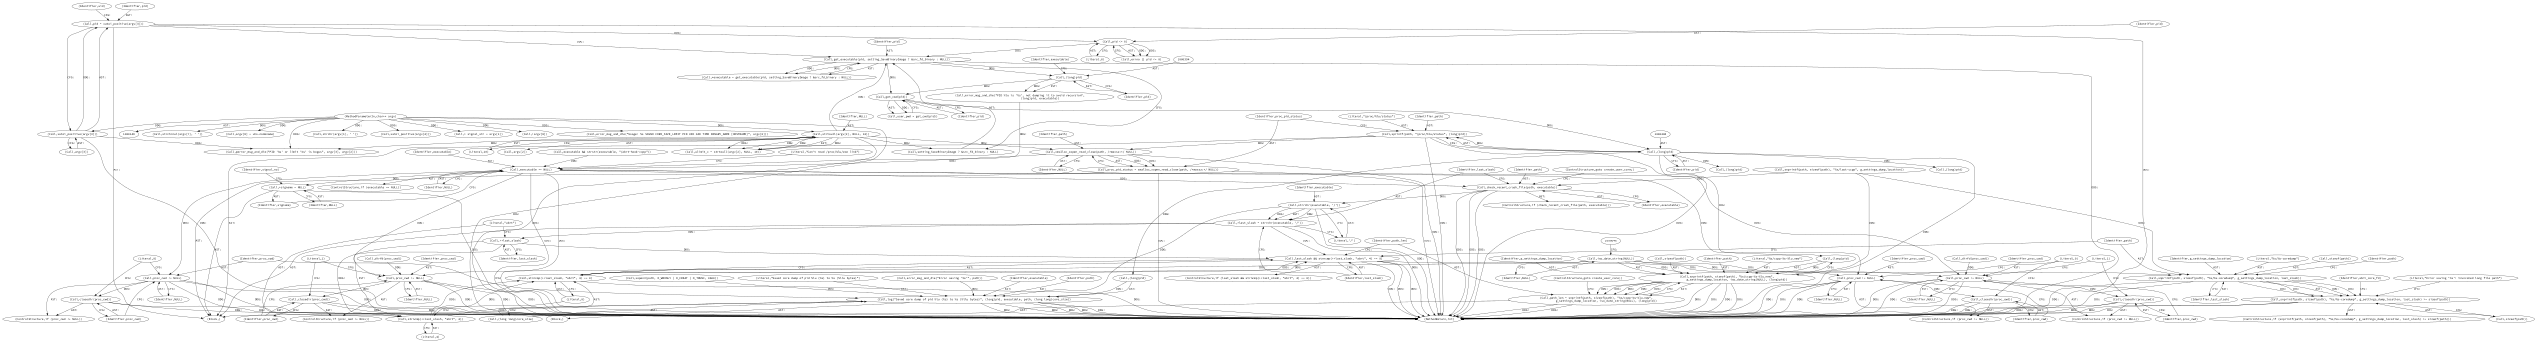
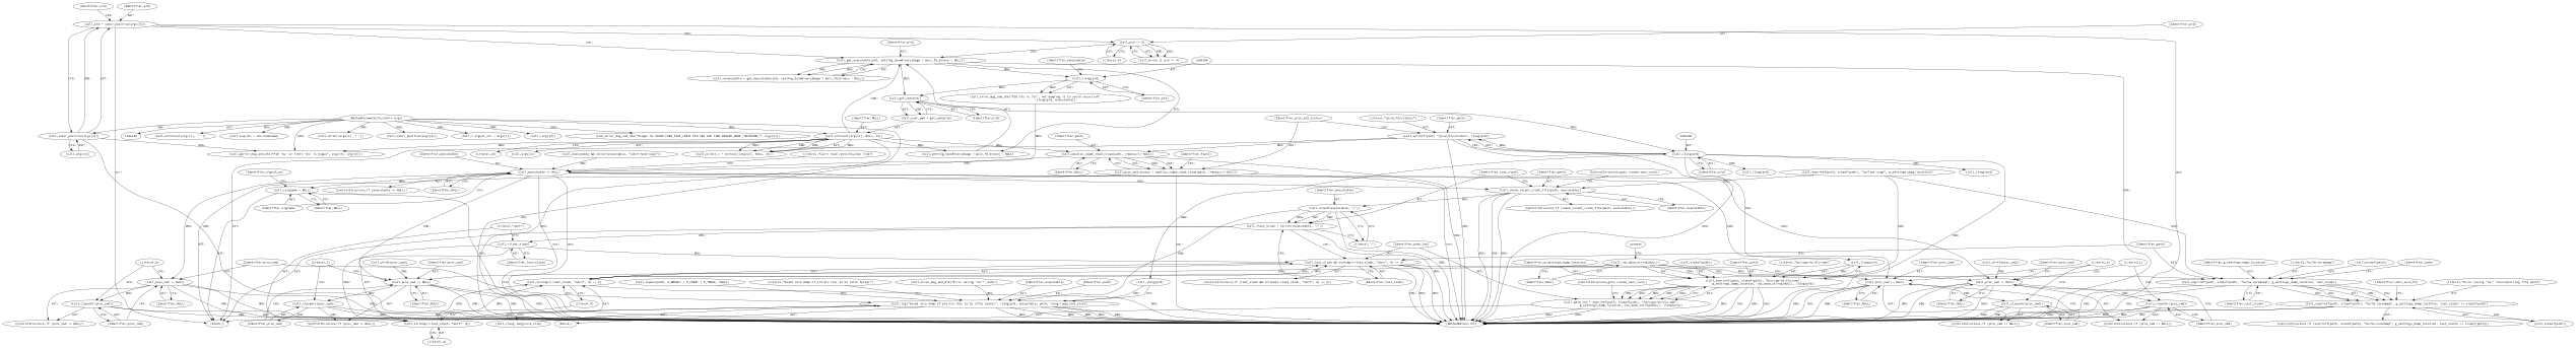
  digraph {
    fontname="Source Code Pro"
    node [fontname="Source Code Pro"]
    edge [fontname="Source Code Pro"]
    n1 [label="(Call,sprintf(path, \"/proc/%lu/status\", (long)pid))"]
    n2 [label="(Call,(long)pid)"]
    n3 [label="(Call,xmalloc_xopen_read_close(path, /*maxsz:*/ NULL))"]
    n4 [label="(Block,)"]
    n5 [label="(MethodReturn,int)"]
    n6 [label="(Call,(long)pid)"]
    n7 [label="(Call,(long)pid)"]
    n8 [label="(Call,(long)pid)"]
    n9 [label="(Identifier,pid)"]
    n10 [label="(Call,(long)pid)"]
    n11 [label="(Call,proc_pid_status = xmalloc_xopen_read_close(path, /*maxsz:*/ NULL))"]
    n12 [label="(Call,executable == NULL)"]
    n13 [label="(Identifier,NULL)"]
    n14 [label="(Call,snprintf(path, sizeof(path), \"%s/ccpp-%s-%lu.new\",\n            g_settings_dump_location, iso_date_string(NULL), (long)pid))"]
    n15 [label="(Call,log(\"Saved core dump of pid %lu (%s) to %s (%llu bytes)\", (long)pid, executable, path, (long long)core_size))"]
    n16 [label="(Call,get_cwd(pid))"]
    n17 [label="(Identifier,pid)"]
    n18 [label="(Call,user_pwd = get_cwd(pid))"]
    n19 [label="(Call,get_executable(pid, setting_SaveBinaryImage ? &src_fd_binary : NULL))"]
    n20 [label="(Call,(long)pid)"]
    n21 [label="(Call,*executable = get_executable(pid, setting_SaveBinaryImage ? &src_fd_binary : NULL))"]
    n22 [label="(Call,setting_SaveBinaryImage ? &src_fd_binary : NULL)"]
    n23 [label="(Identifier,pid)"]
    n24 [label="(Call,error_msg_and_die(\"PID %lu is '%s', not dumping it to avoid recursion\",\n                        (long)pid, executable))"]
    n25 [label="(Call,pid = xatoi_positive(argv[3]))"]
    n26 [label="(Call,xatoi_positive(argv[3]))"]
    n27 [label="(Call,pid <= 0)"]
    n28 [label="(Call,argv[3])"]
    n29 [label="(Call,perror_msg_and_die(\"PID '%s' or limit '%s' is bogus\", argv[3], argv[2]))"]
    n30 [label="(Literal,0)"]
    n31 [label="(Call,errno || pid <= 0)"]
    n32 [label="(MethodParameterIn,char** argv)"]
    n33 [label="(Call,strtoull(argv[2], NULL, 10))"]
    n34 [label="(Call,strchrnul(argv[i], ' '))"]
    n35 [label="(Call,argv[8] = uts.nodename)"]
    n36 [label="(Call,strchr(argv[1], ' '))"]
    n37 [label="(Call,xatoi_positive(argv[4]))"]
    n38 [label="(Call,* signal_str = argv[1])"]
    n39 [label="(Call,!argv[8])"]
    n40 [label="(Call,error_msg_and_die(\"Usage: %s SIGNO CORE_SIZE_LIMIT PID UID GID TIME BINARY_NAME [HOSTNAME]\", argv[0]))"]
    1000149
    n42 [label="(Call,ulimit_c = strtoull(argv[2], NULL, 10))"]
    n43 [label="(Literal,10)"]
    n44 [label="(Call,argv[2])"]
    n45 [label="(Call,*signame = NULL)"]
    n46 [label="(Call,check_recent_crash_file(path, executable))"]
    n47 [label="(Call,proc_cwd != NULL)"]
    n48 [label="(Call,proc_cwd != NULL)"]
    n49 [label="(Call,proc_cwd != NULL)"]
    n50 [label="(Call,proc_cwd != NULL)"]
    n51 [label="(ControlStructure,if (executable == NULL))"]
    n52 [label="(Identifier,NULL)"]
    n53 [label="(Identifier,NULL)"]
-   n54 [label="(Call,strrchr(executable, '/'))"]
+   n54 [label="(Call,sizeof(executable, '/'))"]
    n55 [label="(Identifier,executable)"]
    n56 [label="(ControlStructure,if (check_recent_crash_file(path, executable)))"]
    n57 [label="(Call,closedir(proc_cwd))"]
    n58 [label="(Identifier,NULL)"]
    n59 [label="(ControlStructure,if (proc_cwd != NULL))"]
    n60 [label="(Call,iso_date_string(NULL))"]
    n61 [label="(Identifier,NULL)"]
    n62 [label="(Call,closedir(proc_cwd))"]
    n63 [label="(ControlStructure,if (proc_cwd != NULL))"]
    n64 [label="(Identifier,NULL)"]
    n65 [label="(Call,closedir(proc_cwd))"]
    n66 [label="(Identifier,NULL)"]
    n67 [label="(ControlStructure,if (proc_cwd != NULL))"]
    n68 [label="(Call,closedir(proc_cwd))"]
    n69 [label="(ControlStructure,if (proc_cwd != NULL))"]
    n70 [label="(Identifier,NULL)"]
    n71 [label="(Call,*last_slash = strrchr(executable, '/'))"]
    n72 [label="(Literal,'/')"]
    n73 [label="(Call,last_slash && strncmp(++last_slash, \"abrt\", 4) == 0)"]
    n74 [label="(Call,++last_slash)"]
    n75 [label="(Call,(long long)core_size)"]
    n76 [label="(Block,)"]
    n77 [label="(Call,snprintf(path, sizeof(path), \"%s/%s-coredump\", g_settings_dump_location, last_slash))"]
    n78 [label="(Call,strncmp(++last_slash, \"abrt\", 4) == 0)"]
    n79 [label="(ControlStructure,if (last_slash && strncmp(++last_slash, \"abrt\", 4) == 0))"]
    n80 [label="(Identifier,last_slash)"]
    n81 [label="(Call,strncmp(++last_slash, \"abrt\", 4))"]
    n82 [label="(Identifier,last_slash)"]
    n83 [label="(Call,snprintf(path, sizeof(path), \"%s/%s-coredump\", g_settings_dump_location, last_slash) >= sizeof(path))"]
    n84 [label="(Identifier,last_slash)"]
    n85 [label="(Literal,0)"]
    n86 [label="(ControlStructure,if (snprintf(path, sizeof(path), \"%s/%s-coredump\", g_settings_dump_location, last_slash) >= sizeof(path)))"]
    n87 [label="(Call,sizeof(path))"]
    n88 [label="(Literal,4)"]
    n89 [label="(Identifier,proc_cwd)"]
    n90 [label="(Call,path_len = snprintf(path, sizeof(path), \"%s/ccpp-%s-%lu.new\",\n            g_settings_dump_location, iso_date_string(NULL), (long)pid))"]
    n91 [label="(Identifier,proc_cwd)"]
    n92 [label="(Identifier,proc_cwd)"]
    n93 [label="(Identifier,proc_cwd)"]
    n94 [label="(Identifier,g_settings_dump_location)"]
    n95 [label="(Identifier,uid)"]
    n96 [label="(Call,sizeof(path))"]
    n97 [label="(Identifier,executable)"]
    n98 [label="(Identifier,NULL)"]
    n99 [label="(Identifier,proc_cwd)"]
    n100 [label="(Call,dirfd(proc_cwd))"]
    n101 [label="(Identifier,pid)"]
    n102 [label="(Identifier,path)"]
    n103 [label="(Literal,\"/proc/%lu/status\")"]
    n104 [label="(Identifier,executable)"]
    n105 [label="(Identifier,executable)"]
    n106 [label="(Call,snprintf(path, sizeof(path), \"%s/last-ccpp\", g_settings_dump_location))"]
    n107 [label="(Identifier,path)"]
    n108 [label="(Identifier,path_len)"]
    n109 [label="(Identifier,path)"]
    n110 [label="(Literal,\"%s/%s-coredump\")"]
    n111 [label="(Call,sizeof(path))"]
    n112 [label="(Identifier,last_slash)"]
    n113 [label="(Identifier,proc_cwd)"]
    n114 [label="(Identifier,path)"]
    n115 [label="(Call,dirfd(proc_cwd))"]
    n116 [label="(Identifier,pid)"]
    n117 [label="(ControlStructure,goto create_user_core;)"]
    n118 [label="(Literal,1)"]
    n119 [label="(Identifier,executable)"]
    n120 [label="(Identifier,proc_pid_status)"]
    n121 [label="(Identifier,abrt_core_fd)"]
    n122 [label="(Identifier,signame)"]
    n123 [label="(Literal,0)"]
    n124 [label="(Identifier,path)"]
    n125 [label="(Call,executable && strstr(executable, \"/abrt-hook-ccpp\"))"]
    n126 [label="(Identifier,pid)"]
    n127 [label="(Identifier,proc_cwd)"]
    n128 [label="(Literal,\"%s/ccpp-%s-%lu.new\")"]
    n129 [label="(Identifier,path)"]
    n130 [label="(Literal,0)"]
    n131 [label="(Identifier,signal_no)"]
    n132 [label="(Call,xopen3(path, O_WRONLY | O_CREAT | O_TRUNC, 0600))"]
    n133 [label="(Literal,\"Can't read /proc/%lu/exe link\")"]
    n134 [label="(Literal,\"Error saving '%s': truncated long file path\")"]
    n135 [label="(Identifier,path)"]
    n136 [label="(Identifier,proc_cwd)"]
    n137 [label="(Literal,\"Saved core dump of pid %lu (%s) to %s (%llu bytes)\")"]
    n138 [label="(Call,error_msg_and_die(\"Error saving '%s'\", path))"]
+   n139 [label="(Identifier,fsuid)"]
    n140 [label="(Literal,1)"]
    n141 [label="(Literal,\"abrt\")"]
    n142 [label="(Identifier,g_settings_dump_location)"]
    n143 [label="(ControlStructure,goto create_user_core;)"]
    1000408
    1000394
    1000646
    n1 -> n2 [label="CFG: "]
    n1 -> n3 [label="DDG: "]
    n1 -> n4 [label="AST: "]
    n1 -> n5 [label="DDG: "]
    n1 -> n5 [label="DDG: "]
    n2 -> n1 [label="AST: "]
    n2 -> n1 [label="DDG: "]
    n2 -> n5 [label="DDG: "]
    n2 -> n6 [label="DDG: "]
    n2 -> n7 [label="DDG: "]
    n2 -> n8 [label="DDG: "]
    n2 -> n9 [label="CFG: "]
    n2 -> n10 [label="DDG: "]
    n3 -> n5 [label="DDG: "]
    n3 -> n11 [label="AST: "]
    n3 -> n11 [label="DDG: "]
    n3 -> n11 [label="DDG: "]
    n3 -> n12 [label="DDG: "]
    n3 -> n13 [label="CFG: "]
    n7 -> n14 [label="AST: "]
    n7 -> n14 [label="DDG: "]
    n8 -> n15 [label="AST: "]
    n8 -> n15 [label="DDG: "]
    n9 -> n2 [label="AST: "]
    n11 -> n3 [label="CFG: "]
    n11 -> n4 [label="AST: "]
    n11 -> n5 [label="DDG: "]
    n11 -> n5 [label="DDG: "]
    n12 -> n5 [label="DDG: "]
    n12 -> n5 [label="DDG: "]
    n12 -> n45 [label="DDG: "]
    n12 -> n46 [label="DDG: "]
    n12 -> n47 [label="DDG: "]
    n12 -> n48 [label="DDG: "]
    n12 -> n49 [label="DDG: "]
    n12 -> n50 [label="DDG: "]
    n12 -> n51 [label="AST: "]
    n12 -> n52 [label="CFG: "]
    n13 -> n3 [label="AST: "]
    n14 -> n5 [label="DDG: "]
    n14 -> n5 [label="DDG: "]
    n14 -> n5 [label="DDG: "]
    n14 -> n5 [label="DDG: "]
    n14 -> n7 [label="CFG: "]
    n14 -> n90 [label="AST: "]
    n14 -> n90 [label="DDG: "]
    n14 -> n90 [label="DDG: "]
    n14 -> n90 [label="DDG: "]
    n14 -> n90 [label="DDG: "]
    n14 -> n90 [label="DDG: "]
    n15 -> n5 [label="DDG: "]
    n15 -> n5 [label="DDG: "]
    n15 -> n5 [label="DDG: "]
    n15 -> n5 [label="DDG: "]
    n15 -> n5 [label="DDG: "]
    n15 -> n75 [label="CFG: "]
    n15 -> n76 [label="AST: "]
    n16 -> n2 [label="DDG: "]
    n16 -> n17 [label="CFG: "]
    n16 -> n18 [label="AST: "]
    n16 -> n18 [label="DDG: "]
    n17 -> n16 [label="AST: "]
    n18 -> n16 [label="CFG: "]
    n19 -> n5 [label="DDG: "]
    n19 -> n16 [label="DDG: "]
    n19 -> n20 [label="DDG: "]
    n19 -> n21 [label="AST: "]
    n19 -> n21 [label="DDG: "]
    n19 -> n21 [label="DDG: "]
    n19 -> n22 [label="CFG: "]
    n20 -> n16 [label="DDG: "]
    n20 -> n23 [label="CFG: "]
    n20 -> n24 [label="AST: "]
    n20 -> n24 [label="DDG: "]
    n21 -> n19 [label="CFG: "]
    n22 -> n19 [label="AST: "]
    n23 -> n20 [label="AST: "]
    n24 -> n12 [label="DDG: "]
    n25 -> n4 [label="AST: "]
    n25 -> n5 [label="DDG: "]
    n25 -> n19 [label="DDG: "]
    n25 -> n26 [label="CFG: "]
    n25 -> n27 [label="DDG: "]
    n26 -> n5 [label="DDG: "]
    n26 -> n25 [label="AST: "]
    n26 -> n25 [label="DDG: "]
    n26 -> n28 [label="CFG: "]
    n26 -> n29 [label="DDG: "]
    n27 -> n19 [label="DDG: "]
    n27 -> n30 [label="CFG: "]
    n27 -> n31 [label="AST: "]
    n27 -> n31 [label="DDG: "]
    n27 -> n31 [label="DDG: "]
    n28 -> n26 [label="AST: "]
    n30 -> n27 [label="AST: "]
    n31 -> n27 [label="CFG: "]
    n32 -> n5 [label="DDG: "]
    n32 -> n26 [label="DDG: "]
    n32 -> n29 [label="DDG: "]
    n32 -> n33 [label="DDG: "]
    n32 -> n34 [label="DDG: "]
    n32 -> n35 [label="DDG: "]
    n32 -> n36 [label="DDG: "]
    n32 -> n37 [label="DDG: "]
    n32 -> n38 [label="DDG: "]
    n32 -> n39 [label="DDG: "]
    n32 -> n40 [label="DDG: "]
    n32 -> 1000149 [label="AST: "]
    n33 -> n3 [label="DDG: "]
    n33 -> n5 [label="DDG: "]
    n33 -> n19 [label="DDG: "]
    n33 -> n22 [label="DDG: "]
    n33 -> n29 [label="DDG: "]
    n33 -> n42 [label="AST: "]
    n33 -> n42 [label="DDG: "]
    n33 -> n42 [label="DDG: "]
    n33 -> n42 [label="DDG: "]
    n33 -> n43 [label="CFG: "]
    n33 -> n44 [label="AST: "]
    n42 -> n33 [label="DDG: "]
-   n43 -> n33 [label="AST: "]
+   n18 -> n33 [label="AST: "]
    n45 -> n4 [label="AST: "]
    n45 -> n5 [label="DDG: "]
    n45 -> n53 [label="CFG: "]
    n46 -> n5 [label="DDG: "]
    n46 -> n5 [label="DDG: "]
    n46 -> n5 [label="DDG: "]
    n46 -> n54 [label="DDG: "]
    n46 -> n55 [label="CFG: "]
    n46 -> n56 [label="AST: "]
    n47 -> n5 [label="DDG: "]
    n47 -> n5 [label="DDG: "]
    n47 -> n5 [label="DDG: "]
    n47 -> n57 [label="DDG: "]
    n47 -> n58 [label="CFG: "]
    n47 -> n59 [label="AST: "]
    n48 -> n5 [label="DDG: "]
    n48 -> n5 [label="DDG: "]
    n48 -> n5 [label="DDG: "]
    n48 -> n62 [label="DDG: "]
    n48 -> n63 [label="AST: "]
    n48 -> n64 [label="CFG: "]
    n49 -> n5 [label="DDG: "]
    n49 -> n5 [label="DDG: "]
    n49 -> n5 [label="DDG: "]
    n49 -> n65 [label="DDG: "]
    n49 -> n66 [label="CFG: "]
    n49 -> n67 [label="AST: "]
    n50 -> n5 [label="DDG: "]
    n50 -> n5 [label="DDG: "]
    n50 -> n5 [label="DDG: "]
    n50 -> n68 [label="DDG: "]
    n50 -> n69 [label="AST: "]
    n50 -> n70 [label="CFG: "]
    n52 -> n12 [label="AST: "]
    n53 -> n45 [label="AST: "]
    n54 -> n5 [label="DDG: "]
    n54 -> n15 [label="DDG: "]
    n54 -> n71 [label="AST: "]
    n54 -> n71 [label="DDG: "]
    n54 -> n71 [label="DDG: "]
    n54 -> n72 [label="CFG: "]
    n55 -> n46 [label="AST: "]
    n57 -> n5 [label="DDG: "]
    n57 -> n5 [label="DDG: "]
    n57 -> n59 [label="AST: "]
    n57 -> n89 [label="CFG: "]
    n58 -> n47 [label="AST: "]
    n60 -> n14 [label="AST: "]
    n60 -> n14 [label="DDG: "]
    n60 -> n48 [label="DDG: "]
    n60 -> n49 [label="DDG: "]
    n60 -> n50 [label="DDG: "]
    n60 -> n61 [label="CFG: "]
    n61 -> n60 [label="AST: "]
    n62 -> n5 [label="DDG: "]
    n62 -> n5 [label="DDG: "]
    n62 -> n63 [label="AST: "]
    n62 -> n91 [label="CFG: "]
    n64 -> n48 [label="AST: "]
    n65 -> n5 [label="DDG: "]
    n65 -> n5 [label="DDG: "]
    n65 -> n67 [label="AST: "]
    n65 -> n92 [label="CFG: "]
    n66 -> n49 [label="AST: "]
    n68 -> n5 [label="DDG: "]
    n68 -> n5 [label="DDG: "]
    n68 -> n69 [label="AST: "]
    n68 -> n93 [label="CFG: "]
    n70 -> n50 [label="AST: "]
    n71 -> n4 [label="AST: "]
    n71 -> n5 [label="DDG: "]
    n71 -> n72 [label="CFG: "]
    n71 -> n73 [label="DDG: "]
    n71 -> n74 [label="DDG: "]
    n72 -> n54 [label="AST: "]
    n73 -> n5 [label="DDG: "]
    n73 -> n5 [label="DDG: "]
    n73 -> n5 [label="DDG: "]
    n73 -> n77 [label="DDG: "]
    n73 -> n78 [label="CFG: "]
    n73 -> n79 [label="AST: "]
    n73 -> n80 [label="CFG: "]
    n74 -> n73 [label="DDG: "]
    n74 -> n81 [label="AST: "]
    n74 -> n81 [label="DDG: "]
    n74 -> n82 [label="CFG: "]
    n75 -> n15 [label="AST: "]
    n75 -> n15 [label="DDG: "]
    n77 -> n5 [label="DDG: "]
    n77 -> n5 [label="DDG: "]
    n77 -> n83 [label="AST: "]
    n77 -> n83 [label="DDG: "]
    n77 -> n83 [label="DDG: "]
    n77 -> n83 [label="DDG: "]
    n77 -> n83 [label="DDG: "]
    n77 -> n84 [label="CFG: "]
    n78 -> n5 [label="DDG: "]
    n78 -> n73 [label="AST: "]
    n78 -> n73 [label="DDG: "]
    n78 -> n73 [label="DDG: "]
    n78 -> n85 [label="CFG: "]
    n80 -> n71 [label="CFG: "]
    n80 -> n73 [label="AST: "]
    n81 -> n78 [label="AST: "]
    n81 -> n78 [label="DDG: "]
    n81 -> n78 [label="DDG: "]
    n81 -> n88 [label="CFG: "]
    n82 -> n74 [label="AST: "]
    n83 -> n5 [label="DDG: "]
    n83 -> n5 [label="DDG: "]
    n83 -> n86 [label="AST: "]
    n83 -> n87 [label="CFG: "]
    n84 -> n77 [label="AST: "]
    n85 -> n78 [label="AST: "]
    n85 -> n81 [label="CFG: "]
    n87 -> n83 [label="AST: "]
    n88 -> n81 [label="AST: "]
    n89 -> n47 [label="CFG: "]
    n89 -> n57 [label="AST: "]
    n90 -> n4 [label="AST: "]
    n90 -> n5 [label="DDG: "]
    n90 -> n5 [label="DDG: "]
    n90 -> n14 [label="CFG: "]
    n91 -> n48 [label="CFG: "]
    n91 -> n62 [label="AST: "]
    n92 -> n49 [label="CFG: "]
    n92 -> n65 [label="AST: "]
    n93 -> n50 [label="CFG: "]
    n93 -> n68 [label="AST: "]
    n94 -> n77 [label="AST: "]
    n95 -> n25 [label="CFG: "]
    n96 -> n14 [label="AST: "]
    n97 -> n54 [label="AST: "]
    n98 -> n33 [label="AST: "]
    n99 -> n15 [label="CFG: "]
    n99 -> n47 [label="AST: "]
    n100 -> n49 [label="DDG: "]
    n101 -> n19 [label="AST: "]
    n102 -> n3 [label="AST: "]
    n103 -> n1 [label="AST: "]
    n104 -> n20 [label="CFG: "]
    n105 -> n15 [label="AST: "]
    n106 -> n14 [label="DDG: "]
    n106 -> n46 [label="DDG: "]
    n106 -> n77 [label="DDG: "]
    n107 -> n73 [label="CFG: "]
    n107 -> n77 [label="AST: "]
    n108 -> n73 [label="CFG: "]
    n108 -> n90 [label="AST: "]
    n109 -> n46 [label="AST: "]
    n110 -> n77 [label="AST: "]
    n111 -> n77 [label="AST: "]
    n112 -> n46 [label="CFG: "]
    n112 -> n71 [label="AST: "]
    n113 -> n49 [label="AST: "]
    n114 -> n1 [label="AST: "]
    n115 -> n48 [label="DDG: "]
    n116 -> n25 [label="AST: "]
    n117 -> n90 [label="CFG: "]
    n118 -> n48 [label="CFG: "]
    n118 -> n62 [label="CFG: "]
    n119 -> n12 [label="AST: "]
    n120 -> n1 [label="CFG: "]
    n120 -> n11 [label="AST: "]
    n121 -> n83 [label="CFG: "]
    n122 -> n12 [label="CFG: "]
-   n45 -> n122 [label="AST: "]
+   n122 -> n45 [label="AST: "]
    n123 -> n47 [label="CFG: "]
    n123 -> n57 [label="CFG: "]
    n124 -> n14 [label="AST: "]
    n125 -> n12 [label="DDG: "]
    n126 -> n27 [label="AST: "]
    n127 -> n48 [label="AST: "]
    n128 -> n14 [label="AST: "]
    n129 -> n15 [label="AST: "]
    n130 -> n50 [label="CFG: "]
    n130 -> n68 [label="CFG: "]
    n131 -> n45 [label="CFG: "]
    n132 -> n15 [label="DDG: "]
    n133 -> n12 [label="CFG: "]
    n134 -> n83 [label="CFG: "]
    n135 -> n77 [label="CFG: "]
    n136 -> n50 [label="AST: "]
    n137 -> n15 [label="AST: "]
    n138 -> n15 [label="DDG: "]
+   n139 -> n11 [label="CFG: "]
    n140 -> n49 [label="CFG: "]
    n140 -> n65 [label="CFG: "]
    n141 -> n74 [label="CFG: "]
    n141 -> n81 [label="AST: "]
    n142 -> n14 [label="AST: "]
    n143 -> n46 [label="CFG: "]
    1000408 -> n2 [label="AST: "]
    1000394 -> n20 [label="AST: "]
    1000646 -> n60 [label="CFG: "]
  }
